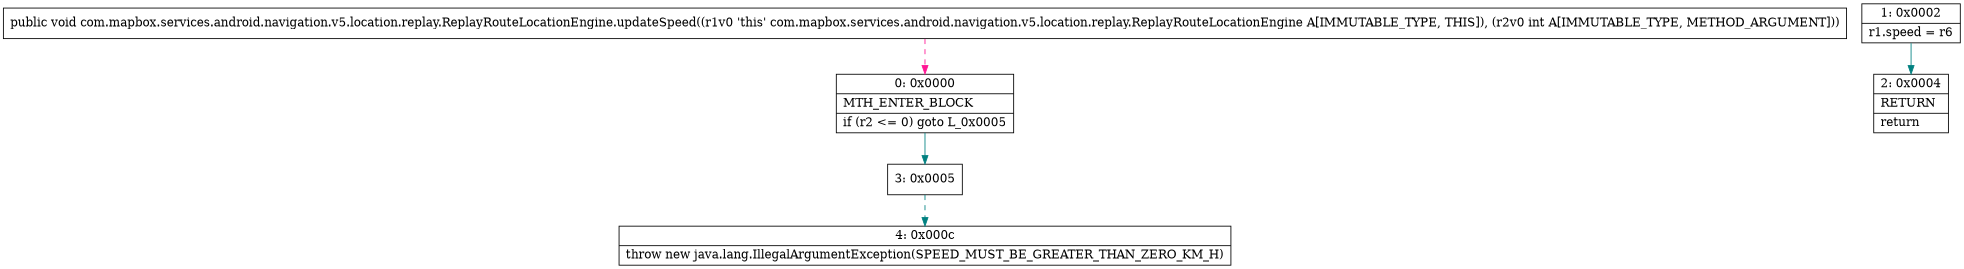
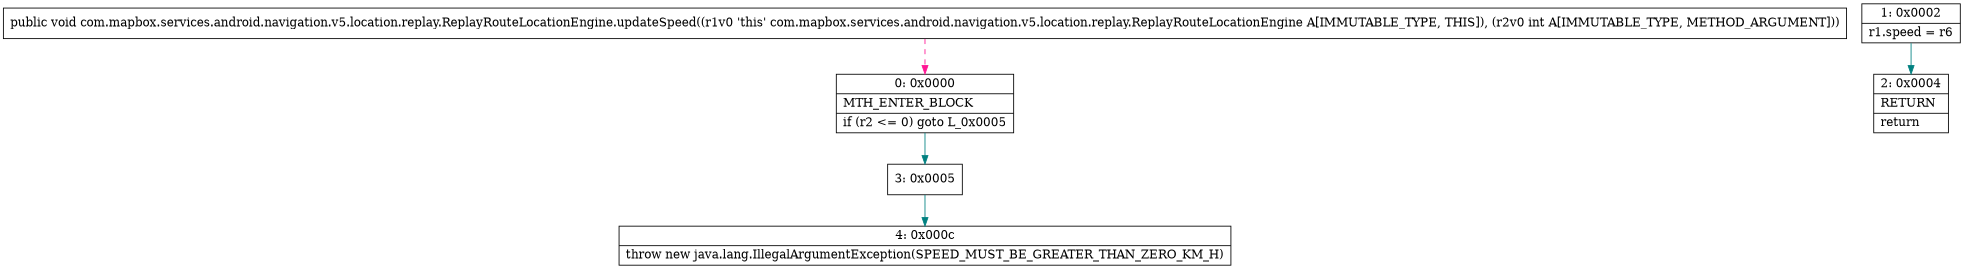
  digraph {
    node [shape=record]
    edge [color=teal style=solid]
    n1 [label="{0\:\ 0x0000|MTH_ENTER_BLOCK\l|if (r2 \<= 0) goto L_0x0005\l}"]
    n2 [label="{3\:\ 0x0005}"]
    n3 [label="{1\:\ 0x0002|r1.speed = r6\l}"]
    n4 [label="{2\:\ 0x0004|RETURN\l|return\l}"]
    n5 [label="{4\:\ 0x000c|throw new java.lang.IllegalArgumentException(SPEED_MUST_BE_GREATER_THAN_ZERO_KM_H)\l}"]
    n6 [label="{public void com.mapbox.services.android.navigation.v5.location.replay.ReplayRouteLocationEngine.updateSpeed((r1v0 'this' com.mapbox.services.android.navigation.v5.location.replay.ReplayRouteLocationEngine A[IMMUTABLE_TYPE, THIS]), (r2v0 int A[IMMUTABLE_TYPE, METHOD_ARGUMENT])) }"]
    n1 -> n2
-   n2 -> n5 [style=dashed]
+   n2 -> n5
    n3 -> n4
    n6 -> n1 [color=deeppink style=dashed]
  }
